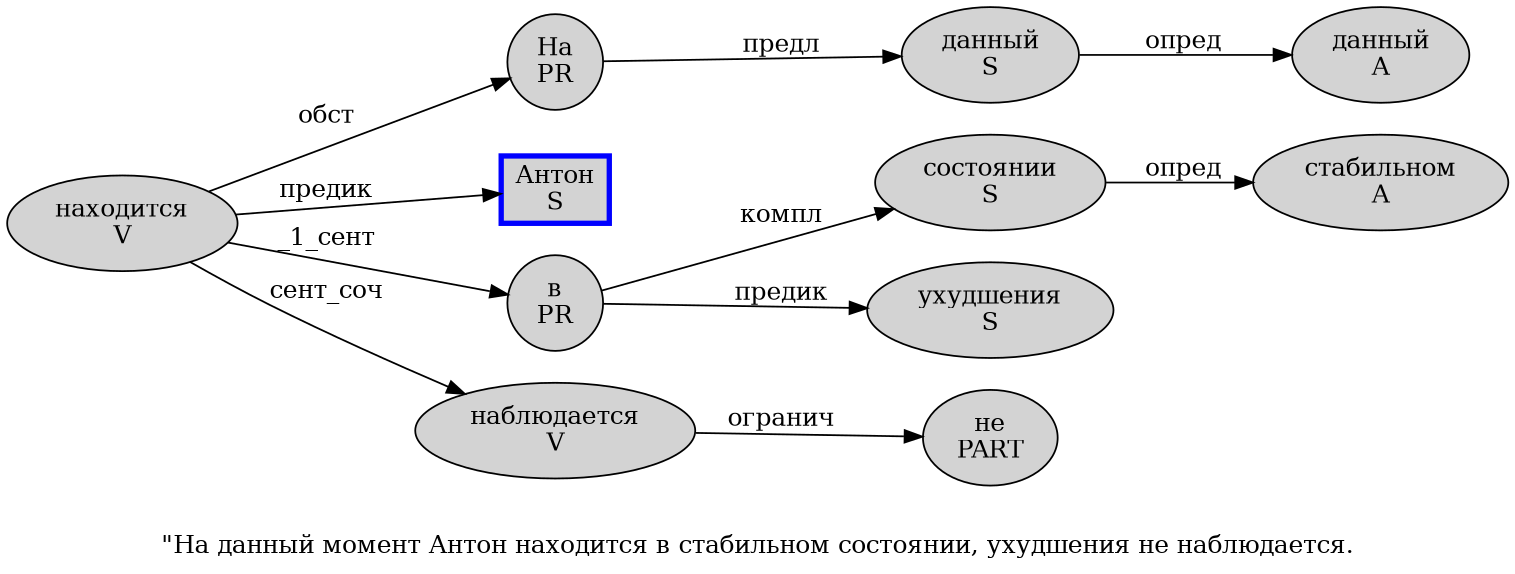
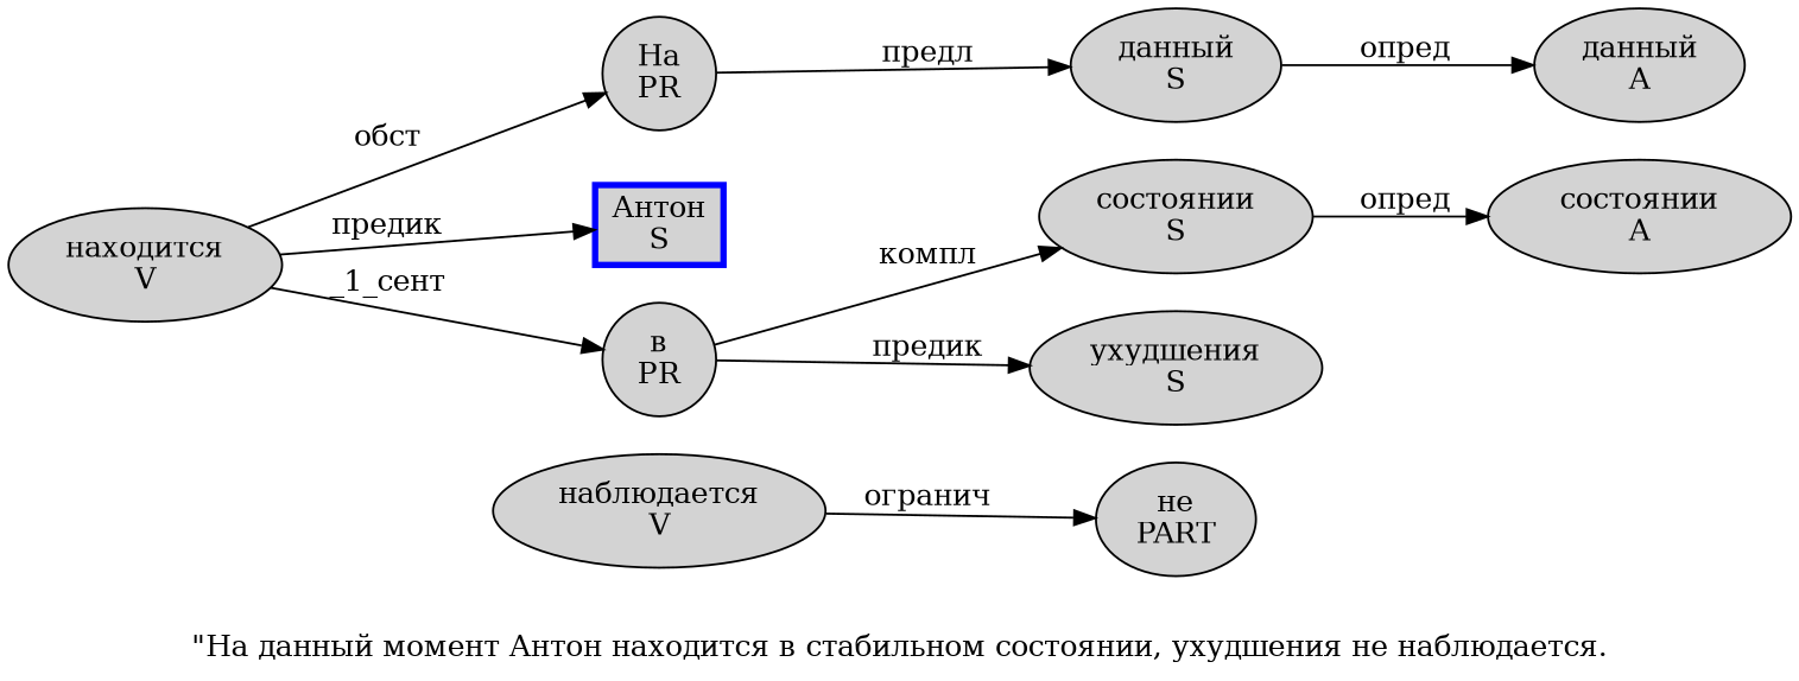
  digraph {
    label="\"На данный момент Антон находится в стабильном состоянии, ухудшения не наблюдается."
    rankdir=LR
    node [fillcolor=lightgray penwidth=1 shape=ellipse style=filled]
    n1 [label="На\nPR"]
    n2 [label="данный\nS"]
    n3 [label="данный\nA"]
    n4 [color=blue label="Антон\nS" penwidth=3 shape=box]
    n5 [label="находится\nV"]
    n6 [label="в\nPR"]
    n7 [label="наблюдается\nV"]
    n8 [label="состоянии\nS"]
    n9 [label="ухудшения\nS"]
    n10 [label="не\nPART"]
-   n11 [label="стабильном\nA"]
+   n11 [label="состоянии\nA"]
    n1 -> n2 [label="предл"]
    n2 -> n3 [label="опред"]
    n5 -> n1 [label="обст"]
    n5 -> n4 [label="предик"]
    n5 -> n6 [label="_1_сент"]
-   n5 -> n7 [label="сент_соч"]
    n6 -> n8 [label="компл"]
    n6 -> n9 [label="предик"]
    n7 -> n10 [label="огранич"]
    n8 -> n11 [label="опред"]
  }
